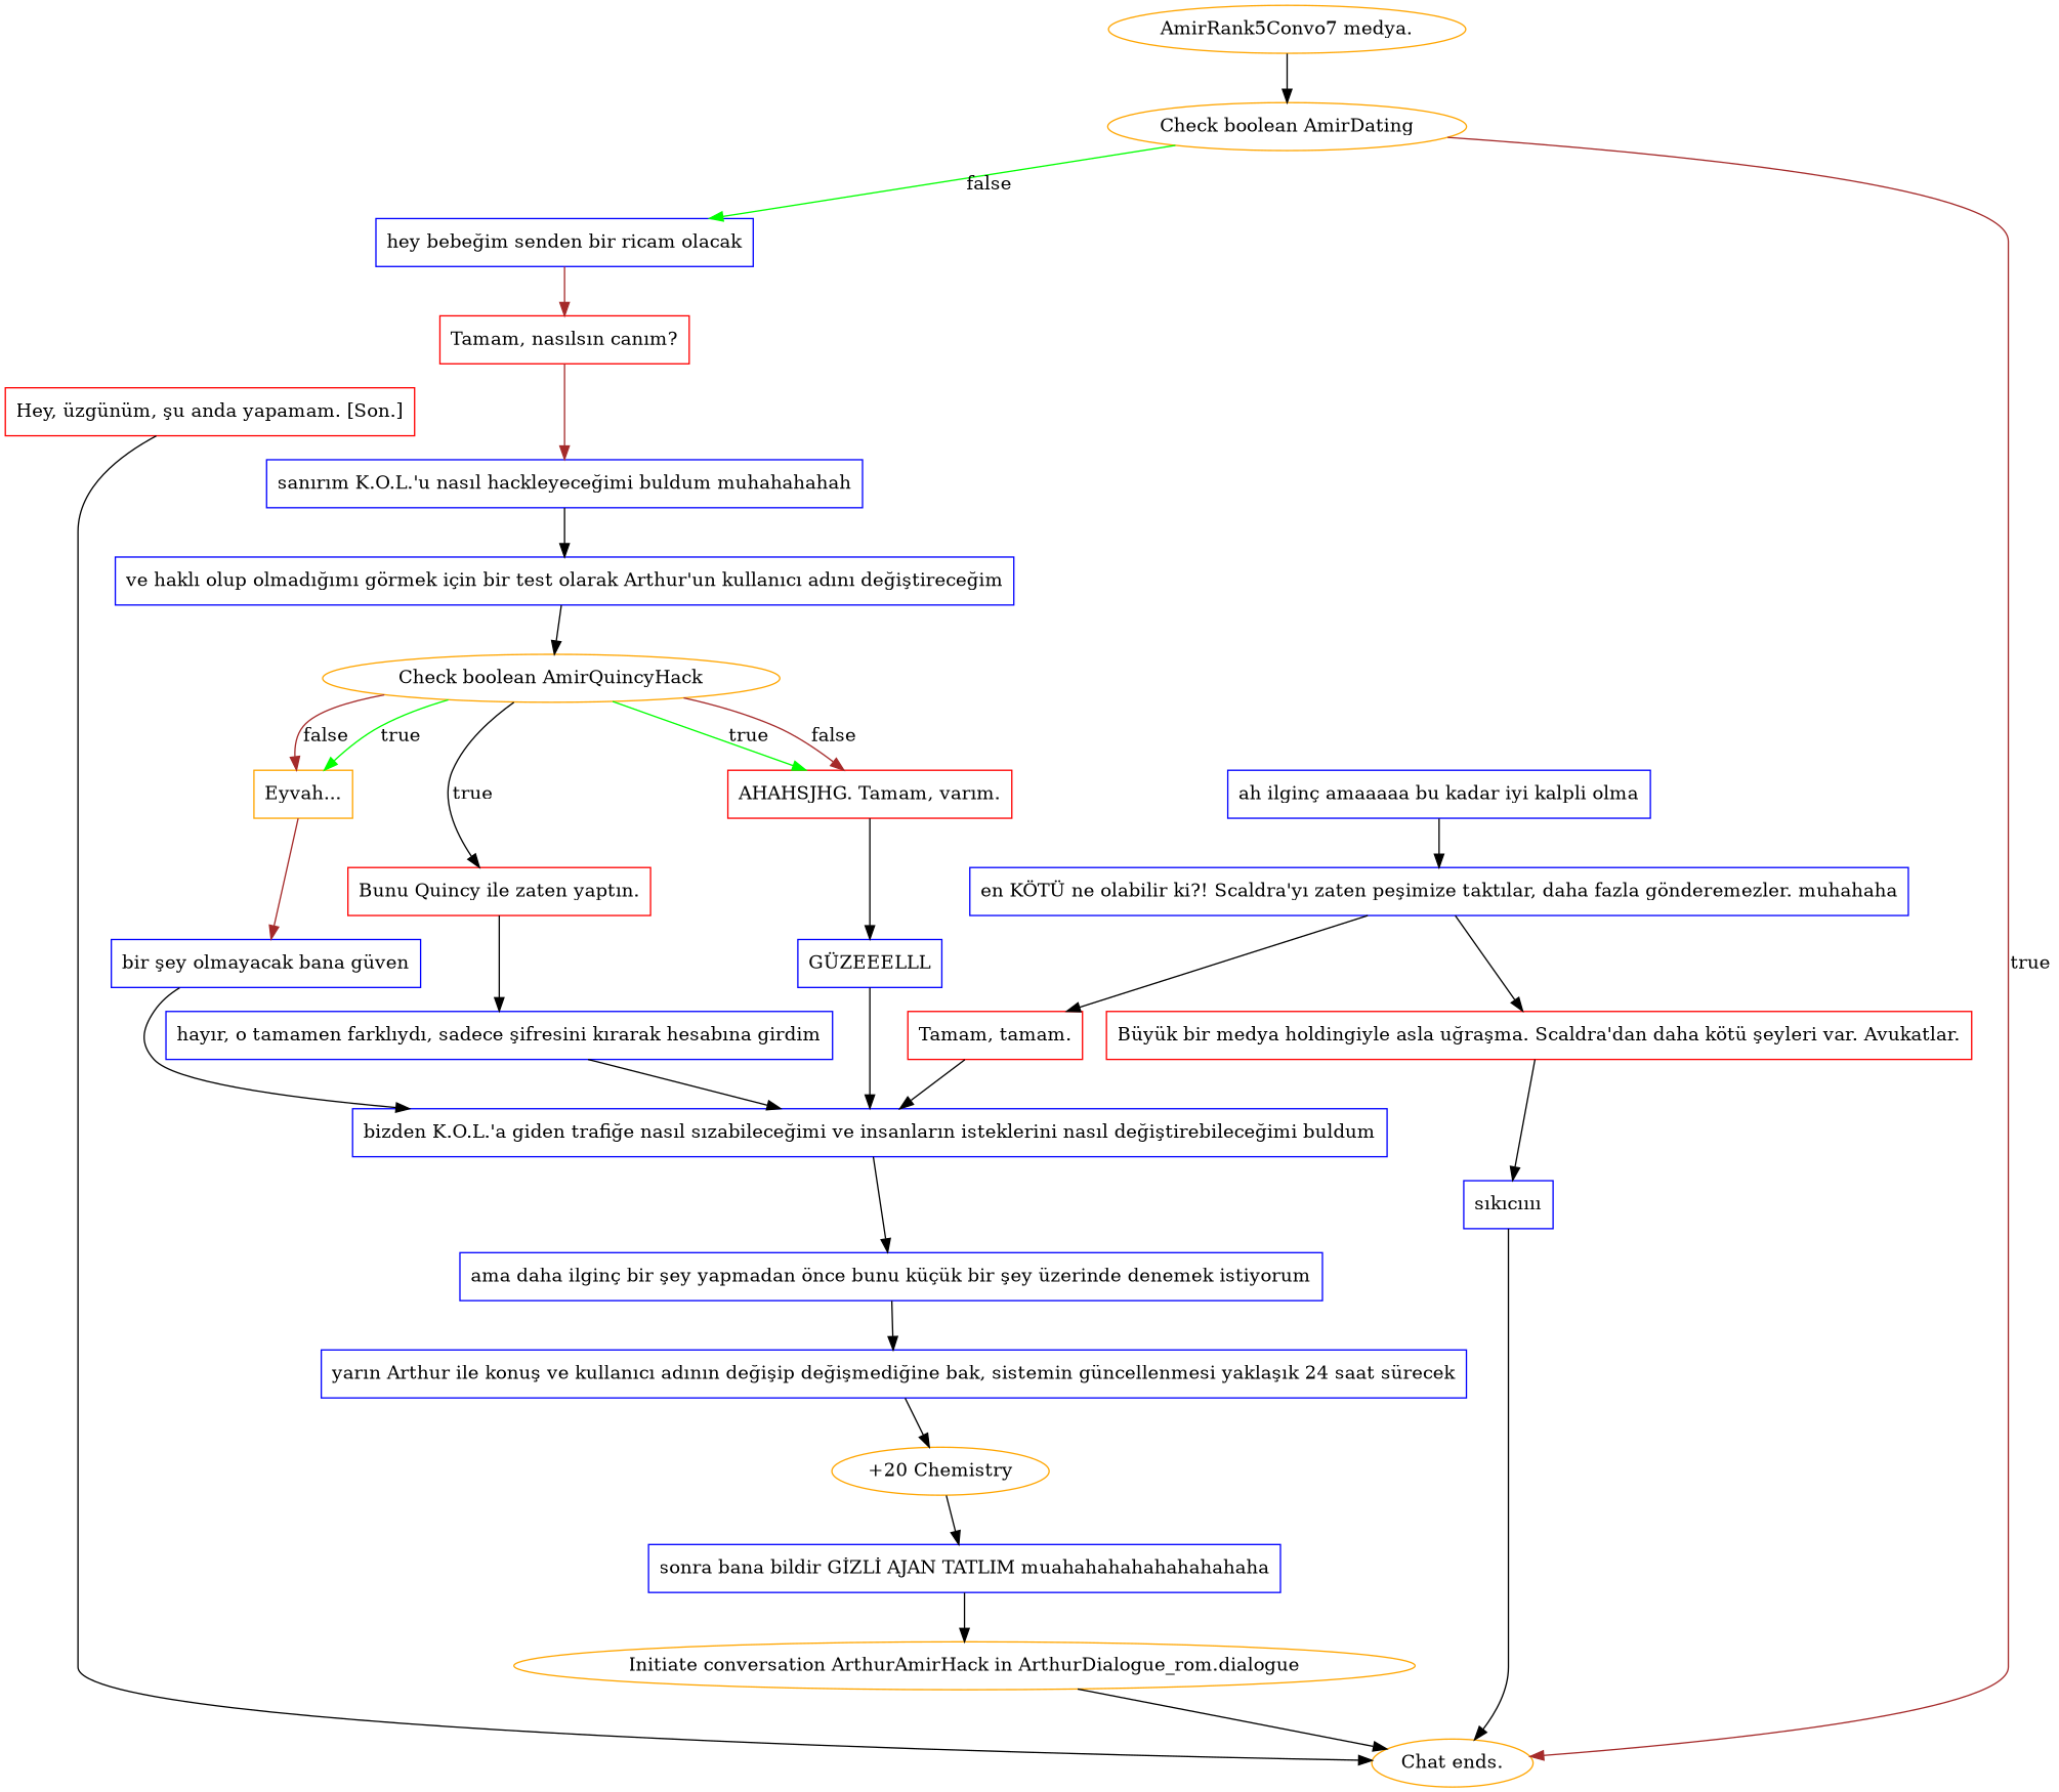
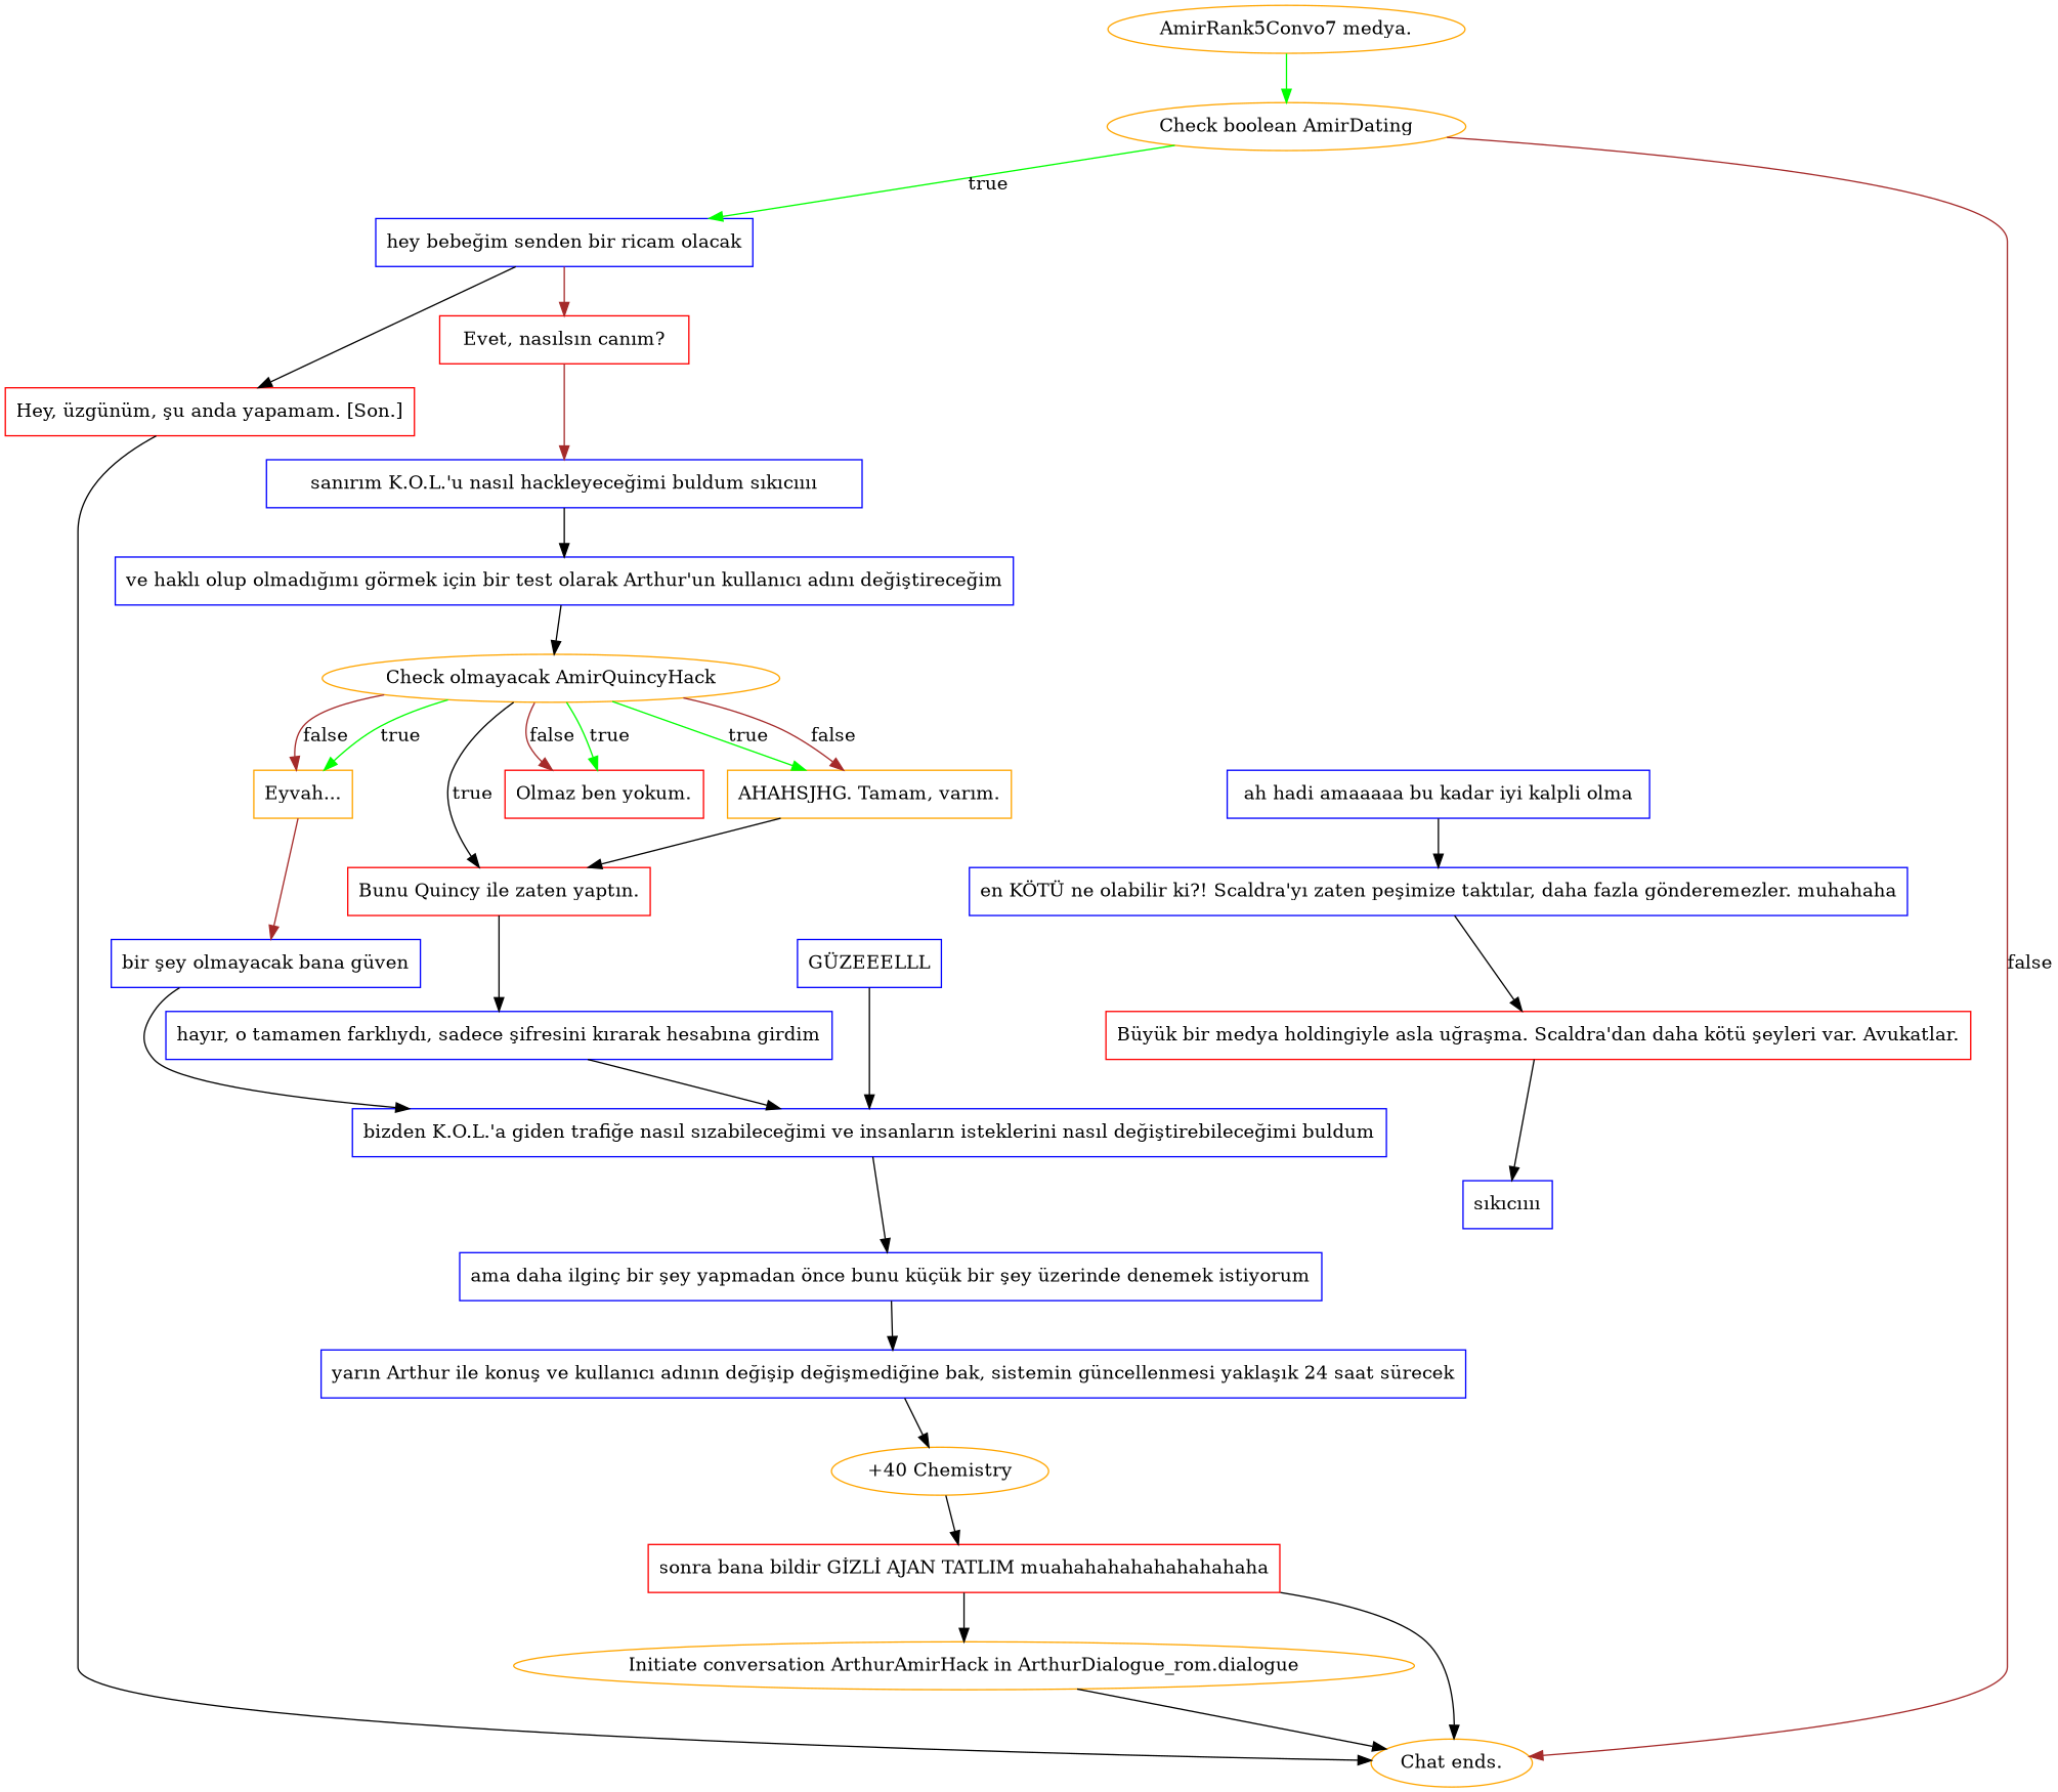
  digraph {
    node [color=blue shape=box]
    n1 [color=orange label="AmirRank5Convo7 medya." shape=""]
    n2 [color=orange label="Check boolean AmirDating" shape=""]
    n3 [label="hey bebeğim senden bir ricam olacak"]
    "Chat ends." [color=orange shape=""]
-   n5 [color=red label="Tamam, nasılsın canım?"]
+   n5 [color=red label="Evet, nasılsın canım?"]
    n6 [color=red label="Hey, üzgünüm, şu anda yapamam. [Son.]"]
-   n7 [label="sanırım K.O.L.'u nasıl hackleyeceğimi buldum muhahahahah"]
+   n7 [label="sanırım K.O.L.'u nasıl hackleyeceğimi buldum sıkıcıııı"]
    n8 [label="ve haklı olup olmadığımı görmek için bir test olarak Arthur'un kullanıcı adını değiştireceğim"]
-   n9 [color=orange label="Check boolean AmirQuincyHack" shape=""]
+   n9 [color=orange label="Check olmayacak AmirQuincyHack" shape=""]
    n10 [color=red label="Bunu Quincy ile zaten yaptın."]
-   n11 [color=red label="AHAHSJHG. Tamam, varım."]
+   n11 [color=orange label="AHAHSJHG. Tamam, varım."]
    n12 [color=orange label="Eyvah..."]
+   n13 [color=red label="Olmaz ben yokum."]
    n14 [label="hayır, o tamamen farklıydı, sadece şifresini kırarak hesabına girdim"]
    n15 [label="GÜZEEELLL"]
    n16 [label="bir şey olmayacak bana güven"]
    n17 [label="bizden K.O.L.'a giden trafiğe nasıl sızabileceğimi ve insanların isteklerini nasıl değiştirebileceğimi buldum"]
-   n18 [label="ah ilginç amaaaaa bu kadar iyi kalpli olma"]
+   n18 [label="ah hadi amaaaaa bu kadar iyi kalpli olma"]
    n19 [label="en KÖTÜ ne olabilir ki?! Scaldra'yı zaten peşimize taktılar, daha fazla gönderemezler. muhahaha"]
    n20 [label="ama daha ilginç bir şey yapmadan önce bunu küçük bir şey üzerinde denemek istiyorum"]
-   n21 [color=red label="Tamam, tamam."]
    n22 [color=red label="Büyük bir medya holdingiyle asla uğraşma. Scaldra'dan daha kötü şeyleri var. Avukatlar."]
    n23 [label="yarın Arthur ile konuş ve kullanıcı adının değişip değişmediğine bak, sistemin güncellenmesi yaklaşık 24 saat sürecek"]
    n24 [label="sıkıcıııı"]
-   n25 [color=orange label="+20 Chemistry" shape=""]
-   n26 [label="sonra bana bildir GİZLİ AJAN TATLIM muahahahahahahahahaha"]
+   n25 [color=orange label="+40 Chemistry" shape=""]
+   n26 [color=red label="sonra bana bildir GİZLİ AJAN TATLIM muahahahahahahahahaha"]
    n27 [color=orange label="Initiate conversation ArthurAmirHack in ArthurDialogue_rom.dialogue" shape=""]
-   n1 -> n2
-   n2 -> n3 [color=green label=false]
-   n2 -> "Chat ends." [color=brown label=true]
+   n1 -> n2 [color=green]
+   n2 -> n3 [color=green label=true]
+   n2 -> "Chat ends." [color=brown label=false]
    n3 -> n5 [color=brown]
+   n3 -> n6
    n5 -> n7 [color=brown]
    n6 -> "Chat ends."
    n7 -> n8
    n8 -> n9
    n9 -> n10 [color=black label=true]
    n9 -> n11 [color=green label=true]
    n9 -> n11 [color=brown label=false]
    n9 -> n12 [color=green label=true]
    n9 -> n12 [color=brown label=false]
+   n9 -> n13 [color=green label=true]
+   n9 -> n13 [color=brown label=false]
    n10 -> n14
-   n11 -> n15
+   n11 -> n10
    n12 -> n16 [color=brown]
    n14 -> n17
    n15 -> n17
    n16 -> n17
    n17 -> n20
    n18 -> n19
-   n19 -> n21
    n19 -> n22
    n20 -> n23
-   n21 -> n17
    n22 -> n24
    n23 -> n25
-   n24 -> "Chat ends."
+   n26 -> "Chat ends."
    n25 -> n26
    n26 -> n27
    n27 -> "Chat ends."
  }
